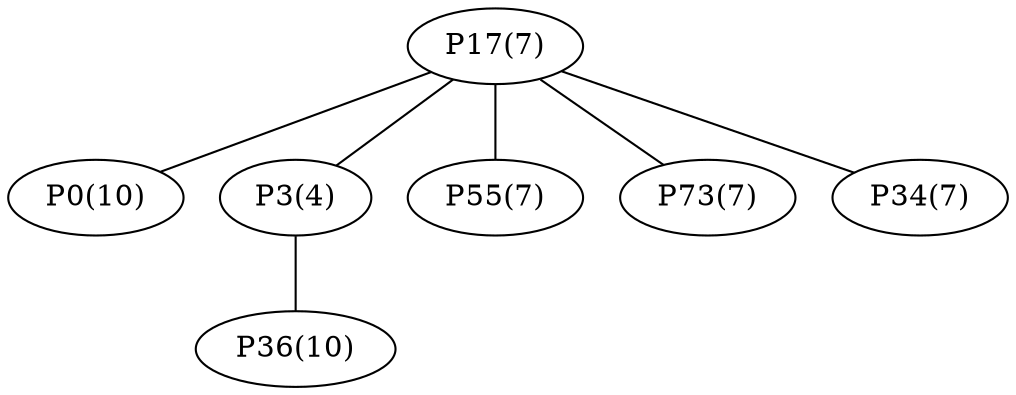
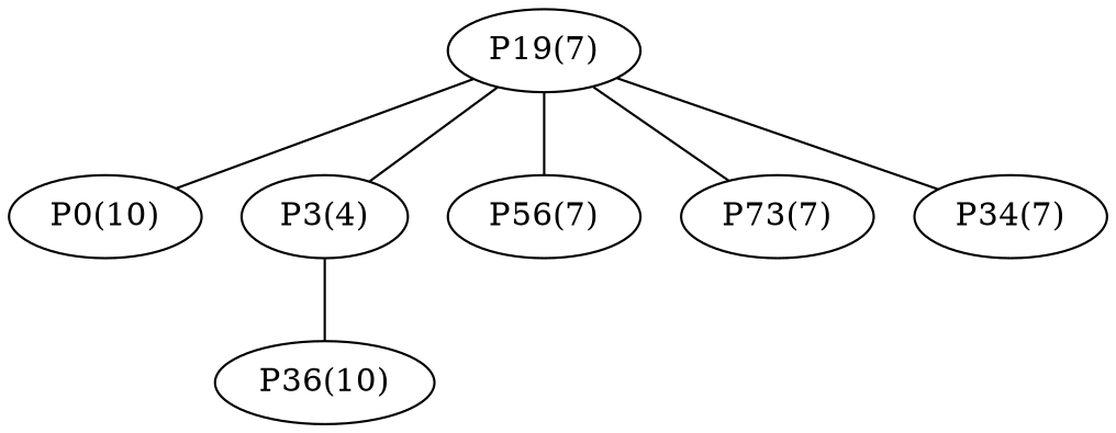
  graph {
-   "P19(7)" [label="P17(7)"]
+   "P19(7)"
    "P0(10)"
    "P3(4)"
-   "P55(7)"
+   "P55(7)" [label="P56(7)"]
    "P73(7)"
    n6 [label="P34(7)"]
    "P36(10)"
    "P19(7)" -- "P0(10)"
    "P19(7)" -- "P3(4)"
    "P19(7)" -- "P55(7)"
    "P19(7)" -- "P73(7)"
    "P19(7)" -- n6
    "P3(4)" -- "P36(10)"
  }
